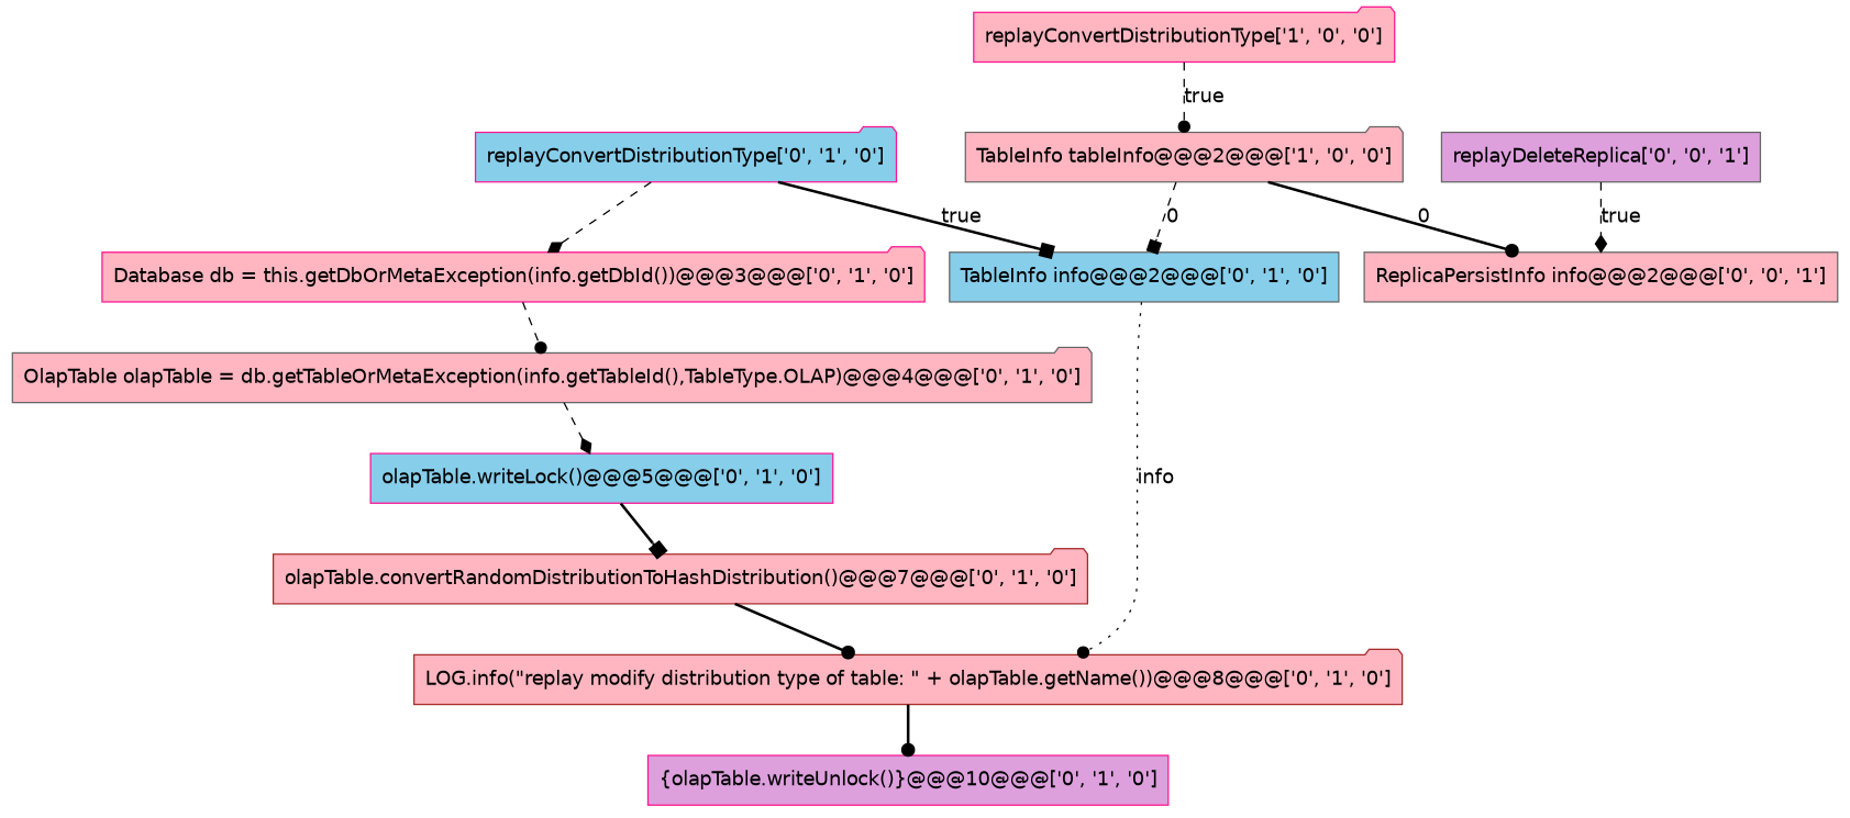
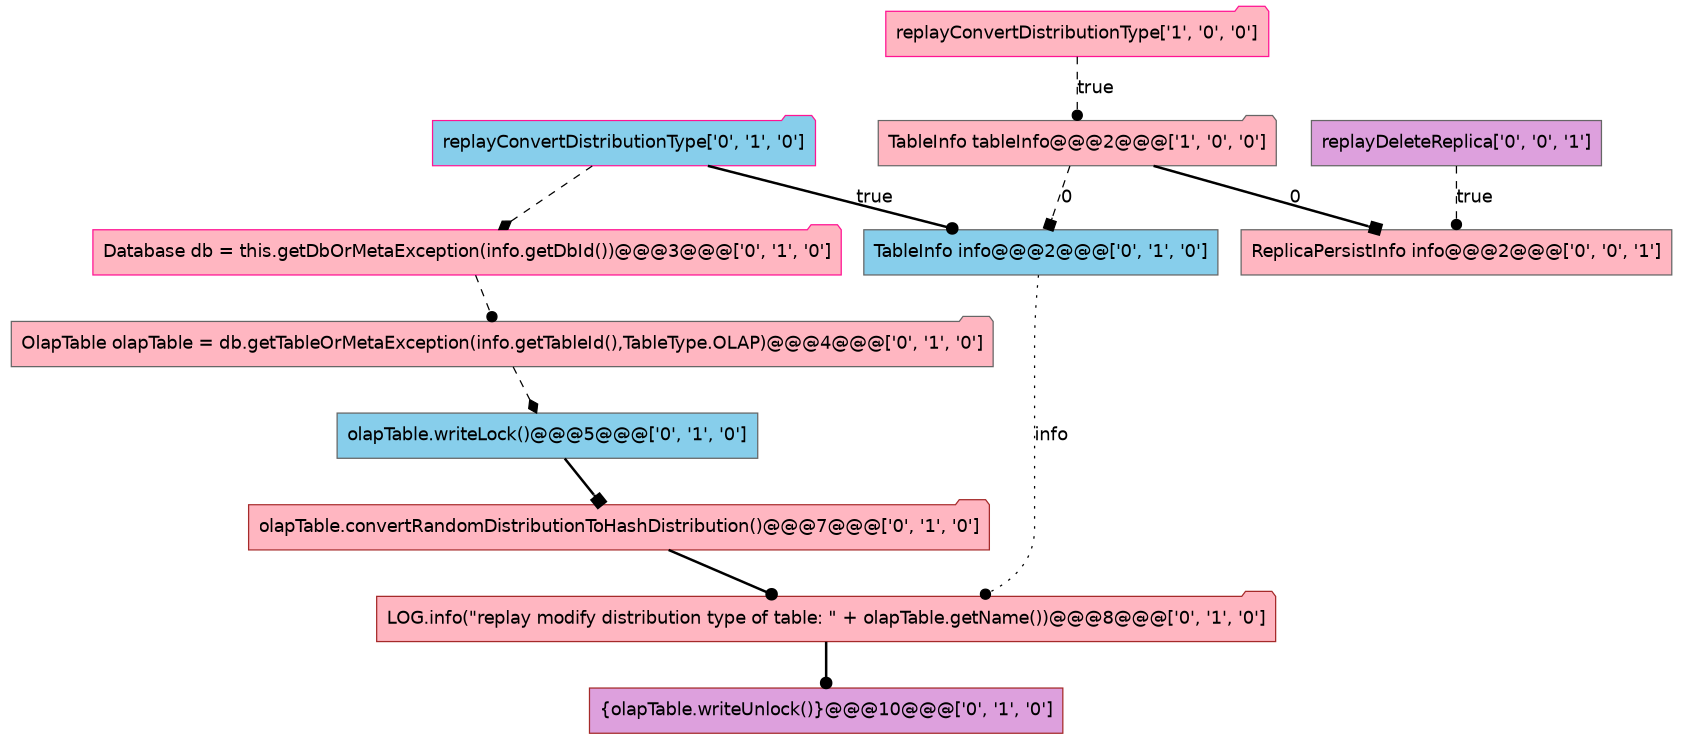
  digraph {
    fontname="DejaVu Sans"
    node [color=gray40 fillcolor=lightpink fontname="DejaVu Sans" shape=folder style=filled]
    edge [arrowhead=dot fontname="DejaVu Sans" style=dashed]
-   n1 [color=deeppink fillcolor=plum label="{olapTable.writeUnlock()}@@@10@@@['0', '1', '0']" shape=box]
+   n1 [color=brown fillcolor=plum label="{olapTable.writeUnlock()}@@@10@@@['0', '1', '0']" shape=box]
    n2 [color=brown label="LOG.info(\"replay modify distribution type of table: \" + olapTable.getName())@@@8@@@['0', '1', '0']"]
    n3 [color=brown label="olapTable.convertRandomDistributionToHashDistribution()@@@7@@@['0', '1', '0']"]
    n4 [color=deeppink fillcolor=skyblue label="replayConvertDistributionType['0', '1', '0']"]
    n5 [fillcolor=skyblue label="TableInfo info@@@2@@@['0', '1', '0']" shape=box]
    n6 [color=deeppink label="Database db = this.getDbOrMetaException(info.getDbId())@@@3@@@['0', '1', '0']"]
    n7 [label="OlapTable olapTable = db.getTableOrMetaException(info.getTableId(),TableType.OLAP)@@@4@@@['0', '1', '0']"]
    n8 [label="TableInfo tableInfo@@@2@@@['1', '0', '0']"]
    n9 [label="ReplicaPersistInfo info@@@2@@@['0', '0', '1']" shape=box]
-   n10 [color=deeppink fillcolor=skyblue label="olapTable.writeLock()@@@5@@@['0', '1', '0']" shape=box]
+   n10 [fillcolor=skyblue label="olapTable.writeLock()@@@5@@@['0', '1', '0']" shape=box]
    n11 [fillcolor=plum label="replayDeleteReplica['0', '0', '1']" shape=box]
    n12 [color=deeppink label="replayConvertDistributionType['1', '0', '0']"]
    n2 -> n1 [style=bold]
    n3 -> n2 [style=bold]
-   n4 -> n5 [arrowhead=box label=true style=bold]
+   n4 -> n5 [label=true style=bold]
    n4 -> n6 [arrowhead=diamond]
    n5 -> n2 [label=info style=dotted]
    n6 -> n7
    n7 -> n10 [arrowhead=diamond]
    n8 -> n5 [arrowhead=box label=0]
-   n8 -> n9 [label=0 style=bold]
+   n8 -> n9 [arrowhead=box label=0 style=bold]
    n10 -> n3 [arrowhead=box style=bold]
-   n11 -> n9 [arrowhead=diamond label=true]
+   n11 -> n9 [label=true]
    n12 -> n8 [label=true]
  }
